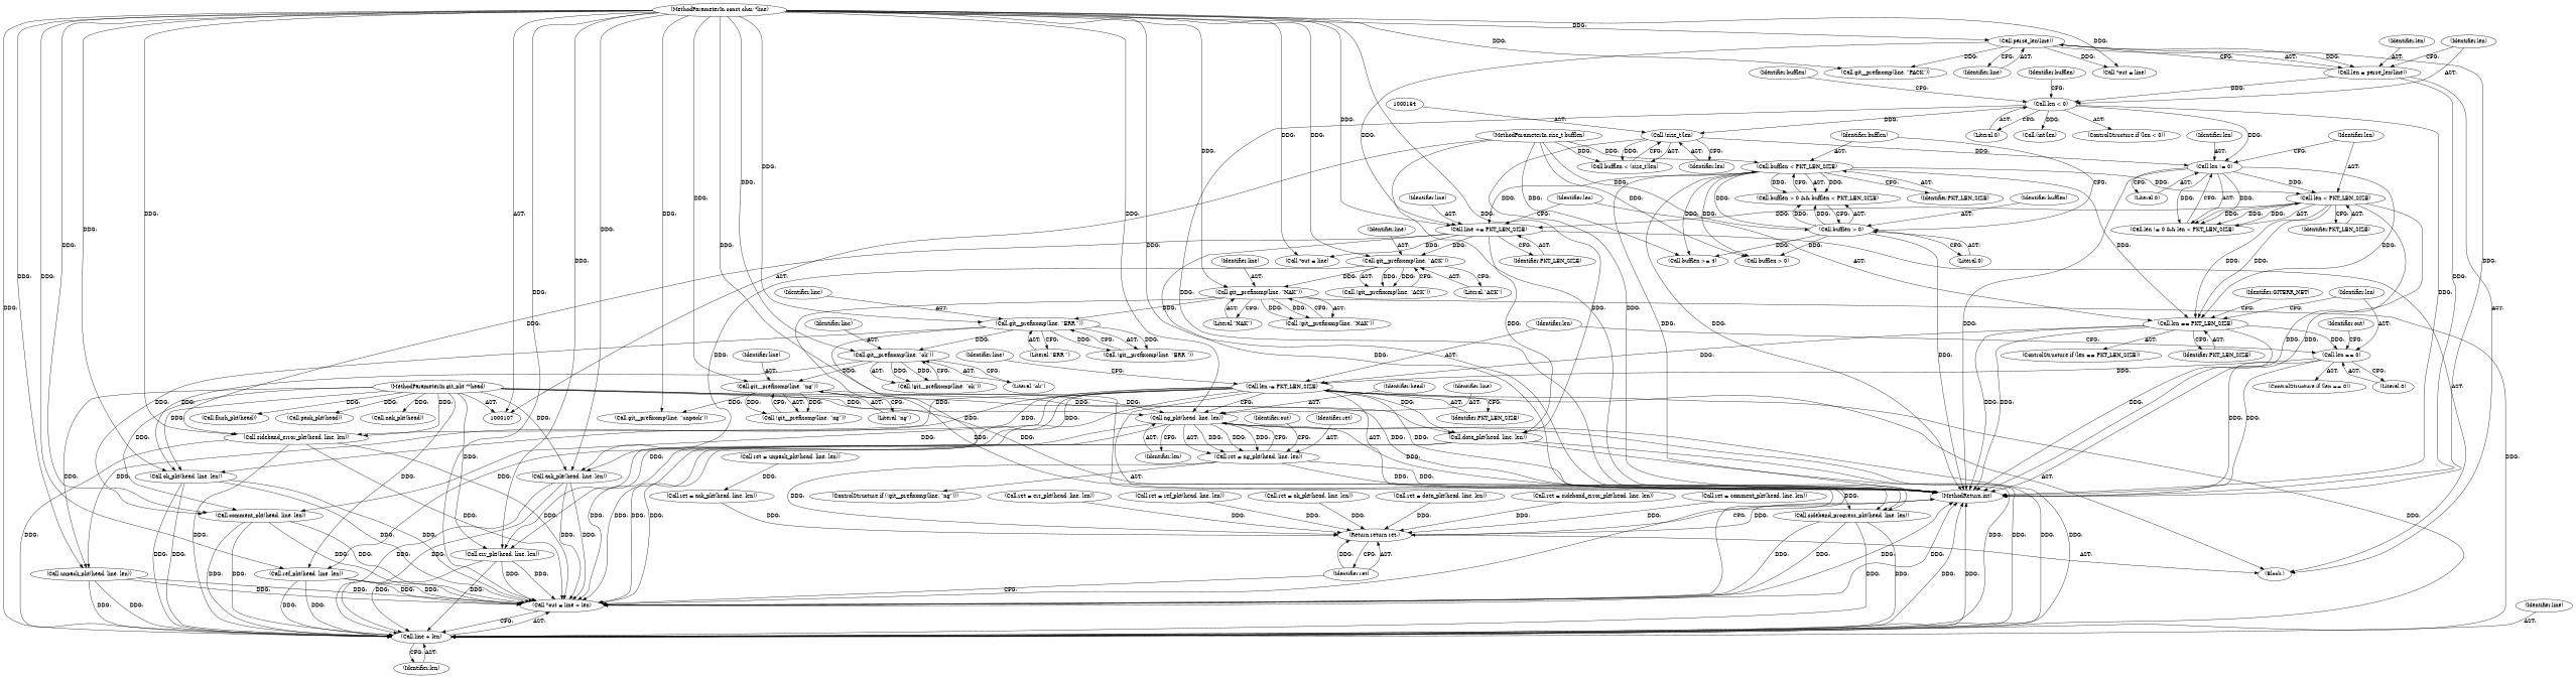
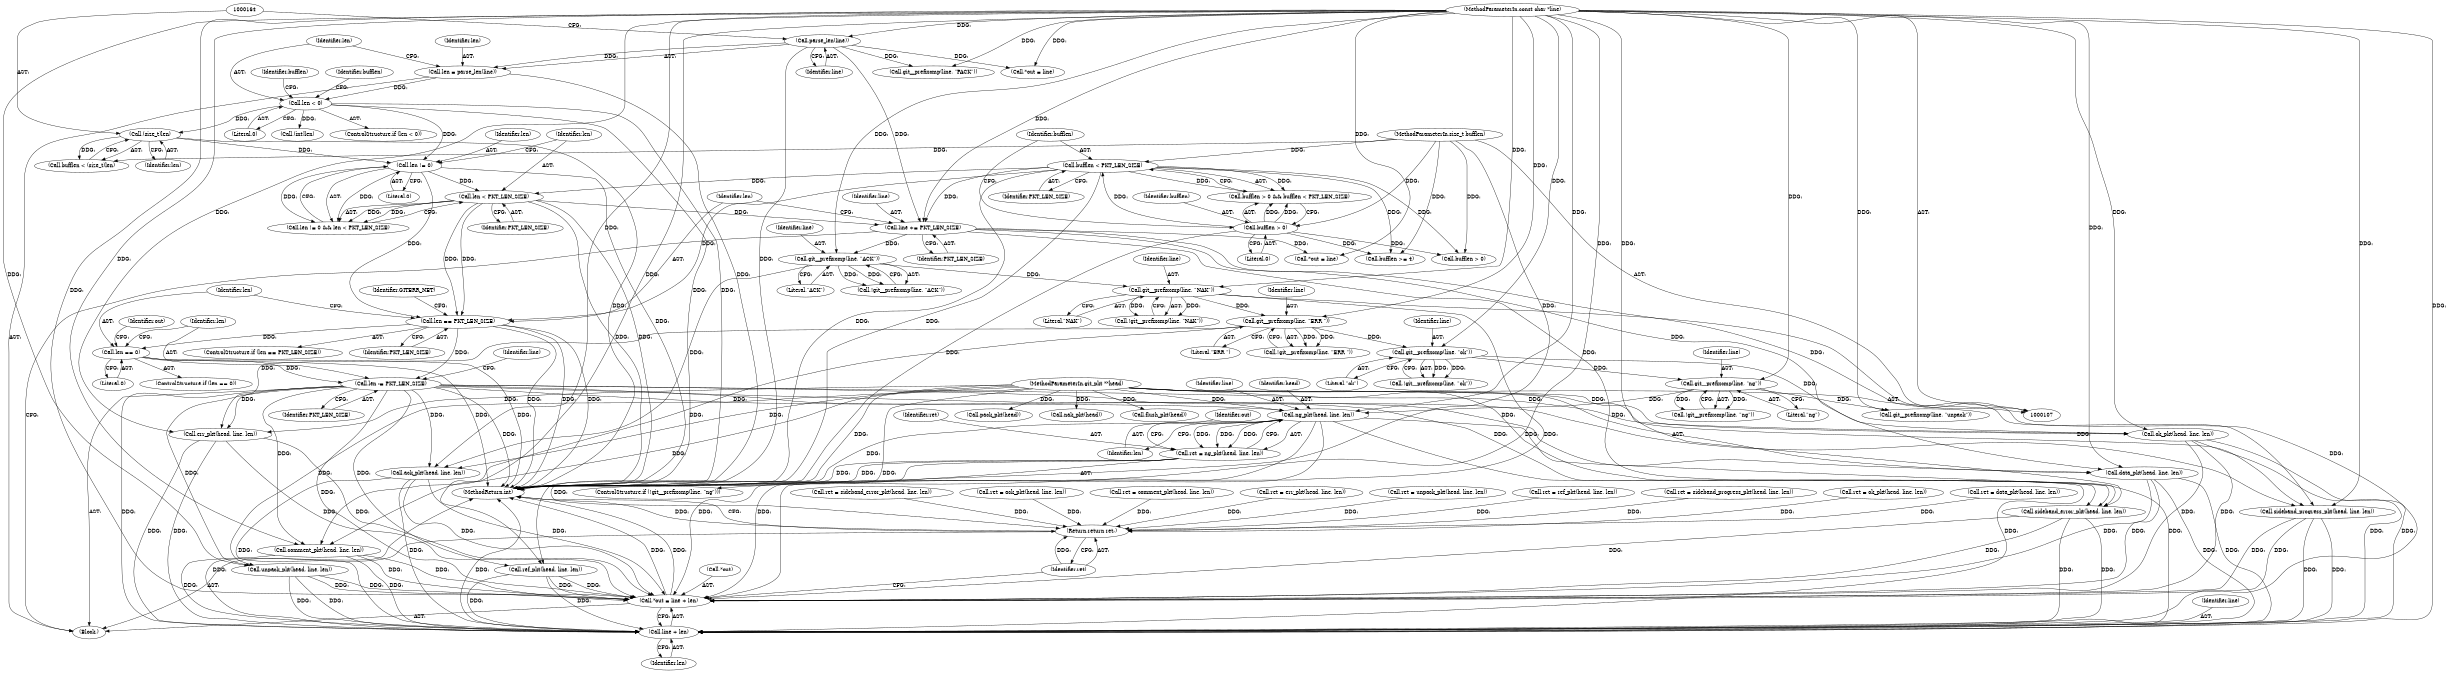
  digraph {
    n1 [label="(Call,ng_pkt(head, line, len))"]
    n2 [label="(Call,ret = ng_pkt(head, line, len))"]
    n3 [label="(Call,*out = line + len)"]
    n4 [label="(Call,line + len)"]
    n5 [label="(MethodReturn,int)"]
    n6 [label="(Identifier,len)"]
    n7 [label="(Return,return ret;)"]
    n8 [label="(ControlStructure,if (!git__prefixcmp(line, \"ng\")))"]
    n9 [label="(Block,)"]
    n10 [label="(Identifier,len)"]
    n11 [label="(MethodParameterIn,git_pkt **head)"]
    n12 [label="(Call,pack_pkt(head))"]
    n13 [label="(Call,ok_pkt(head, line, len))"]
    n14 [label="(Call,data_pkt(head, line, len))"]
    n15 [label="(Call,nak_pkt(head))"]
    n16 [label="(Call,ref_pkt(head, line, len))"]
    n17 [label="(Call,comment_pkt(head, line, len))"]
    n18 [label="(Call,err_pkt(head, line, len))"]
    n19 [label="(Call,sideband_error_pkt(head, line, len))"]
    n20 [label="(Call,flush_pkt(head))"]
    n21 [label="(Call,ack_pkt(head, line, len))"]
    n22 [label="(Call,unpack_pkt(head, line, len))"]
    n23 [label="(Call,sideband_progress_pkt(head, line, len))"]
    1000107
    n25 [label="(Call,git__prefixcmp(line, \"ng\"))"]
    n26 [label="(Literal,\"ng\")"]
    n27 [label="(Call,git__prefixcmp(line, \"unpack\"))"]
    n28 [label="(Call,!git__prefixcmp(line, \"ng\"))"]
    n29 [label="(Call,git__prefixcmp(line, \"ok\"))"]
    n30 [label="(Literal,\"ok\")"]
    n31 [label="(Call,!git__prefixcmp(line, \"ok\"))"]
    n32 [label="(Call,git__prefixcmp(line, \"ERR \"))"]
    n33 [label="(Call,!git__prefixcmp(line, \"ERR \"))"]
    n34 [label="(Literal,\"ERR \")"]
    n35 [label="(Call,git__prefixcmp(line, \"NAK\"))"]
    n36 [label="(Literal,\"NAK\")"]
    n37 [label="(Call,!git__prefixcmp(line, \"NAK\"))"]
    n38 [label="(Call,git__prefixcmp(line, \"ACK\"))"]
    n39 [label="(Literal,\"ACK\")"]
    n40 [label="(Call,!git__prefixcmp(line, \"ACK\"))"]
    n41 [label="(Call,line += PKT_LEN_SIZE)"]
    n42 [label="(Identifier,PKT_LEN_SIZE)"]
    n43 [label="(Call,*out = line)"]
    n44 [label="(Call,bufflen < PKT_LEN_SIZE)"]
    n45 [label="(Call,len < PKT_LEN_SIZE)"]
    n46 [label="(Call,len == PKT_LEN_SIZE)"]
    n47 [label="(Identifier,PKT_LEN_SIZE)"]
    n48 [label="(Call,bufflen >= 4)"]
    n49 [label="(Call,bufflen > 0 && bufflen < PKT_LEN_SIZE)"]
    n50 [label="(Call,bufflen > 0)"]
    n51 [label="(Identifier,PKT_LEN_SIZE)"]
    n52 [label="(Call,len != 0 && len < PKT_LEN_SIZE)"]
    n53 [label="(Call,len -= PKT_LEN_SIZE)"]
    n54 [label="(Call,len == 0)"]
    n55 [label="(ControlStructure,if (len == PKT_LEN_SIZE))"]
    n56 [label="(Identifier,PKT_LEN_SIZE)"]
    n57 [label="(Call,bufflen > 0)"]
    n58 [label="(Literal,0)"]
    n59 [label="(MethodParameterIn,size_t bufflen)"]
    n60 [label="(Call,bufflen < (size_t)len)"]
    n61 [label="(Call,(size_t)len)"]
    n62 [label="(Call,len != 0)"]
    n63 [label="(Literal,0)"]
    n64 [label="(Call,len < 0)"]
    n65 [label="(Literal,0)"]
    n66 [label="(Call,(int)len)"]
    n67 [label="(ControlStructure,if (len < 0))"]
    n68 [label="(Identifier,len)"]
    n69 [label="(Call,len = parse_len(line))"]
    n70 [label="(Call,parse_len(line))"]
    n71 [label="(Call,git__prefixcmp(line, \"PACK\"))"]
    n72 [label="(Identifier,line)"]
    n73 [label="(Call,*out = line)"]
    n74 [label="(MethodParameterIn,const char *line)"]
    n75 [label="(Identifier,PKT_LEN_SIZE)"]
    n76 [label="(ControlStructure,if (len == 0))"]
    n77 [label="(Literal,0)"]
    n78 [label="(Identifier,ret)"]
    n79 [label="(Identifier,bufflen)"]
    n80 [label="(Call,ret = sideband_error_pkt(head, line, len))"]
    n81 [label="(Call,ret = ack_pkt(head, line, len))"]
    n82 [label="(Identifier,len)"]
    n83 [label="(Identifier,head)"]
    n84 [label="(Call,ret = comment_pkt(head, line, len))"]
    n85 [label="(Identifier,line)"]
    n86 [label="(Call,ret = err_pkt(head, line, len))"]
    n87 [label="(Identifier,GITERR_NET)"]
+   n88 [label="(Call,*out)"]
    n89 [label="(Identifier,line)"]
    n90 [label="(Identifier,line)"]
    n91 [label="(Identifier,bufflen)"]
    n92 [label="(Identifier,line)"]
    n93 [label="(Identifier,len)"]
    n94 [label="(Call,ret = unpack_pkt(head, line, len))"]
    n95 [label="(Identifier,out)"]
    n96 [label="(Identifier,len)"]
    n97 [label="(Identifier,out)"]
    n98 [label="(Call,ret = ref_pkt(head, line, len))"]
    n99 [label="(Identifier,line)"]
    n100 [label="(Identifier,len)"]
    n101 [label="(Identifier,line)"]
+   n102 [label="(Call,ret = sideband_progress_pkt(head, line, len))"]
    n103 [label="(Call,ret = ok_pkt(head, line, len))"]
    n104 [label="(Call,ret = data_pkt(head, line, len))"]
    n105 [label="(Identifier,bufflen)"]
    n106 [label="(Identifier,len)"]
    n107 [label="(Identifier,len)"]
    n108 [label="(Identifier,bufflen)"]
    n109 [label="(Identifier,len)"]
    n110 [label="(Identifier,line)"]
    n111 [label="(Identifier,line)"]
    n112 [label="(Identifier,line)"]
    n113 [label="(Identifier,ret)"]
    1000164
    n1 -> n2 [label="AST: "]
    n1 -> n2 [label="DDG: "]
    n1 -> n2 [label="DDG: "]
    n1 -> n2 [label="DDG: "]
    n1 -> n3 [label="DDG: "]
    n1 -> n3 [label="DDG: "]
    n1 -> n4 [label="DDG: "]
    n1 -> n4 [label="DDG: "]
    n1 -> n5 [label="DDG: "]
    n1 -> n6 [label="CFG: "]
    n2 -> n1 [label="CFG: "]
    n2 -> n5 [label="DDG: "]
    n2 -> n5 [label="DDG: "]
    n2 -> n7 [label="DDG: "]
    n2 -> n8 [label="AST: "]
    n3 -> n4 [label="CFG: "]
    n3 -> n5 [label="DDG: "]
    n3 -> n5 [label="DDG: "]
+   n3 -> n9 [label="AST: "]
    n4 -> n3 [label="AST: "]
    n4 -> n5 [label="DDG: "]
    n4 -> n5 [label="DDG: "]
    n4 -> n10 [label="CFG: "]
    n5 -> n7 [label="CFG: "]
    n6 -> n1 [label="AST: "]
    n7 -> n5 [label="DDG: "]
    n7 -> n9 [label="AST: "]
    n7 -> n78 [label="CFG: "]
    n10 -> n4 [label="AST: "]
    n11 -> n1 [label="DDG: "]
    n11 -> n5 [label="DDG: "]
    n11 -> n12 [label="DDG: "]
    n11 -> n13 [label="DDG: "]
    n11 -> n14 [label="DDG: "]
    n11 -> n15 [label="DDG: "]
    n11 -> n16 [label="DDG: "]
    n11 -> n17 [label="DDG: "]
    n11 -> n18 [label="DDG: "]
    n11 -> n19 [label="DDG: "]
    n11 -> n20 [label="DDG: "]
    n11 -> n21 [label="DDG: "]
    n11 -> n22 [label="DDG: "]
    n11 -> n23 [label="DDG: "]
    n11 -> 1000107 [label="AST: "]
    n13 -> n3 [label="DDG: "]
    n13 -> n3 [label="DDG: "]
    n13 -> n4 [label="DDG: "]
    n13 -> n4 [label="DDG: "]
    n14 -> n3 [label="DDG: "]
    n14 -> n3 [label="DDG: "]
    n14 -> n4 [label="DDG: "]
    n14 -> n4 [label="DDG: "]
    n16 -> n3 [label="DDG: "]
    n16 -> n3 [label="DDG: "]
    n16 -> n4 [label="DDG: "]
    n16 -> n4 [label="DDG: "]
    n17 -> n3 [label="DDG: "]
    n17 -> n3 [label="DDG: "]
    n17 -> n4 [label="DDG: "]
    n17 -> n4 [label="DDG: "]
    n18 -> n3 [label="DDG: "]
    n18 -> n3 [label="DDG: "]
    n18 -> n4 [label="DDG: "]
    n18 -> n4 [label="DDG: "]
    n19 -> n3 [label="DDG: "]
    n19 -> n3 [label="DDG: "]
    n19 -> n4 [label="DDG: "]
    n19 -> n4 [label="DDG: "]
    n21 -> n3 [label="DDG: "]
    n21 -> n3 [label="DDG: "]
    n21 -> n4 [label="DDG: "]
    n21 -> n4 [label="DDG: "]
    n22 -> n3 [label="DDG: "]
    n22 -> n3 [label="DDG: "]
    n22 -> n4 [label="DDG: "]
    n22 -> n4 [label="DDG: "]
    n23 -> n3 [label="DDG: "]
    n23 -> n3 [label="DDG: "]
    n23 -> n4 [label="DDG: "]
    n23 -> n4 [label="DDG: "]
    n25 -> n1 [label="DDG: "]
    n25 -> n26 [label="CFG: "]
    n25 -> n27 [label="DDG: "]
    n25 -> n28 [label="AST: "]
    n25 -> n28 [label="DDG: "]
    n25 -> n28 [label="DDG: "]
    n26 -> n25 [label="AST: "]
    n28 -> n25 [label="CFG: "]
    n29 -> n13 [label="DDG: "]
    n29 -> n25 [label="DDG: "]
    n29 -> n30 [label="CFG: "]
    n29 -> n31 [label="AST: "]
    n29 -> n31 [label="DDG: "]
    n29 -> n31 [label="DDG: "]
    n30 -> n29 [label="AST: "]
    n31 -> n29 [label="CFG: "]
    n32 -> n17 [label="DDG: "]
    n32 -> n18 [label="DDG: "]
    n32 -> n29 [label="DDG: "]
    n32 -> n33 [label="AST: "]
    n32 -> n33 [label="DDG: "]
    n32 -> n33 [label="DDG: "]
    n32 -> n34 [label="CFG: "]
    n33 -> n32 [label="CFG: "]
    n34 -> n32 [label="AST: "]
    n35 -> n3 [label="DDG: "]
    n35 -> n4 [label="DDG: "]
    n35 -> n32 [label="DDG: "]
    n35 -> n36 [label="CFG: "]
    n35 -> n37 [label="AST: "]
    n35 -> n37 [label="DDG: "]
    n35 -> n37 [label="DDG: "]
    n36 -> n35 [label="AST: "]
    n37 -> n35 [label="CFG: "]
    n38 -> n21 [label="DDG: "]
    n38 -> n35 [label="DDG: "]
    n38 -> n39 [label="CFG: "]
    n38 -> n40 [label="AST: "]
    n38 -> n40 [label="DDG: "]
    n38 -> n40 [label="DDG: "]
    n39 -> n38 [label="AST: "]
    n40 -> n38 [label="CFG: "]
-   n41 -> n9 [label="AST: "]
+   n41 -> n9 [label="CFG: "]
    n41 -> n14 [label="DDG: "]
    n41 -> n19 [label="DDG: "]
    n41 -> n23 [label="DDG: "]
    n41 -> n38 [label="DDG: "]
    n41 -> n42 [label="CFG: "]
    n41 -> n43 [label="DDG: "]
    n42 -> n41 [label="AST: "]
    n44 -> n5 [label="DDG: "]
    n44 -> n5 [label="DDG: "]
    n44 -> n41 [label="DDG: "]
    n44 -> n45 [label="DDG: "]
    n44 -> n46 [label="DDG: "]
    n44 -> n47 [label="CFG: "]
    n44 -> n48 [label="DDG: "]
    n44 -> n49 [label="AST: "]
    n44 -> n49 [label="DDG: "]
    n44 -> n49 [label="DDG: "]
    n44 -> n50 [label="DDG: "]
    n45 -> n5 [label="DDG: "]
    n45 -> n5 [label="DDG: "]
    n45 -> n41 [label="DDG: "]
    n45 -> n46 [label="DDG: "]
    n45 -> n46 [label="DDG: "]
    n45 -> n51 [label="CFG: "]
    n45 -> n52 [label="AST: "]
    n45 -> n52 [label="DDG: "]
    n45 -> n52 [label="DDG: "]
    n46 -> n5 [label="DDG: "]
    n46 -> n5 [label="DDG: "]
    n46 -> n5 [label="DDG: "]
    n46 -> n53 [label="DDG: "]
    n46 -> n54 [label="DDG: "]
    n46 -> n55 [label="AST: "]
    n46 -> n56 [label="CFG: "]
    n47 -> n44 [label="AST: "]
    n49 -> n44 [label="CFG: "]
    n49 -> n57 [label="CFG: "]
    n51 -> n45 [label="AST: "]
-   n52 -> n45 [label="DDG: "]
+   n52 -> n45 [label="CFG: "]
    n52 -> n62 [label="CFG: "]
-   n53 -> n1 [label="CFG: "]
+   n53 -> n1 [label="DDG: "]
    n53 -> n3 [label="DDG: "]
    n53 -> n4 [label="DDG: "]
    n53 -> n5 [label="DDG: "]
    n53 -> n9 [label="AST: "]
    n53 -> n13 [label="DDG: "]
    n53 -> n14 [label="DDG: "]
    n53 -> n16 [label="DDG: "]
    n53 -> n17 [label="DDG: "]
    n53 -> n18 [label="DDG: "]
    n53 -> n19 [label="DDG: "]
    n53 -> n21 [label="DDG: "]
    n53 -> n22 [label="DDG: "]
    n53 -> n23 [label="AST: "]
    n53 -> n75 [label="CFG: "]
    n54 -> n5 [label="DDG: "]
    n54 -> n5 [label="DDG: "]
    n54 -> n53 [label="DDG: "]
    n54 -> n76 [label="AST: "]
    n54 -> n77 [label="CFG: "]
    n56 -> n46 [label="AST: "]
    n57 -> n5 [label="DDG: "]
    n57 -> n44 [label="DDG: "]
    n57 -> n48 [label="DDG: "]
    n57 -> n49 [label="AST: "]
    n57 -> n49 [label="DDG: "]
    n57 -> n49 [label="DDG: "]
    n57 -> n50 [label="DDG: "]
    n57 -> n58 [label="CFG: "]
    n58 -> n57 [label="AST: "]
    n59 -> n5 [label="DDG: "]
    n59 -> 1000107 [label="AST: "]
    n59 -> n44 [label="DDG: "]
    n59 -> n48 [label="DDG: "]
    n59 -> n50 [label="DDG: "]
    n59 -> n57 [label="DDG: "]
    n59 -> n60 [label="DDG: "]
    n60 -> n61 [label="CFG: "]
    n61 -> n5 [label="DDG: "]
    n61 -> n60 [label="AST: "]
    n61 -> n60 [label="DDG: "]
    n61 -> n62 [label="DDG: "]
    n61 -> n68 [label="CFG: "]
    n62 -> n5 [label="DDG: "]
    n62 -> n45 [label="DDG: "]
    n62 -> n46 [label="DDG: "]
    n62 -> n52 [label="AST: "]
    n62 -> n52 [label="DDG: "]
    n62 -> n52 [label="DDG: "]
    n62 -> n63 [label="CFG: "]
    n63 -> n62 [label="AST: "]
    n64 -> n5 [label="DDG: "]
    n64 -> n5 [label="DDG: "]
    n64 -> n61 [label="DDG: "]
    n64 -> n62 [label="DDG: "]
    n64 -> n65 [label="CFG: "]
    n64 -> n66 [label="DDG: "]
    n64 -> n67 [label="AST: "]
    n65 -> n64 [label="AST: "]
    n68 -> n61 [label="AST: "]
    n69 -> n5 [label="DDG: "]
    n69 -> n9 [label="AST: "]
    n69 -> n64 [label="DDG: "]
-   n69 -> n70 [label="CFG: "]
+   1000164 -> n70 [label="CFG: "]
    n70 -> n5 [label="DDG: "]
    n70 -> n41 [label="DDG: "]
    n70 -> n69 [label="AST: "]
    n70 -> n69 [label="DDG: "]
    n70 -> n71 [label="DDG: "]
    n70 -> n72 [label="CFG: "]
    n70 -> n73 [label="DDG: "]
    n72 -> n70 [label="AST: "]
    n74 -> n1 [label="DDG: "]
    n74 -> n3 [label="DDG: "]
    n74 -> n4 [label="DDG: "]
    n74 -> n5 [label="DDG: "]
    n74 -> n13 [label="DDG: "]
    n74 -> n14 [label="DDG: "]
    n74 -> n16 [label="DDG: "]
    n74 -> n17 [label="DDG: "]
    n74 -> n18 [label="DDG: "]
    n74 -> n19 [label="DDG: "]
    n74 -> n21 [label="DDG: "]
    n74 -> n22 [label="DDG: "]
    n74 -> n23 [label="DDG: "]
    n74 -> 1000107 [label="AST: "]
    n74 -> n25 [label="DDG: "]
    n74 -> n27 [label="DDG: "]
    n74 -> n29 [label="DDG: "]
    n74 -> n32 [label="DDG: "]
    n74 -> n35 [label="DDG: "]
    n74 -> n38 [label="DDG: "]
    n74 -> n41 [label="DDG: "]
    n74 -> n43 [label="DDG: "]
    n74 -> n70 [label="DDG: "]
    n74 -> n71 [label="DDG: "]
    n74 -> n73 [label="DDG: "]
    n75 -> n53 [label="AST: "]
    n77 -> n54 [label="AST: "]
    n78 -> n3 [label="CFG: "]
    n78 -> n7 [label="AST: "]
    n78 -> n7 [label="DDG: "]
    n79 -> n64 [label="CFG: "]
    n80 -> n7 [label="DDG: "]
    n81 -> n7 [label="DDG: "]
    n82 -> n41 [label="CFG: "]
    n82 -> n46 [label="AST: "]
    n83 -> n1 [label="AST: "]
    n84 -> n7 [label="DDG: "]
    n85 -> n53 [label="CFG: "]
    n86 -> n7 [label="DDG: "]
    n87 -> n46 [label="CFG: "]
+   n88 -> n3 [label="AST: "]
    n89 -> n4 [label="AST: "]
    n90 -> n1 [label="AST: "]
    n91 -> n44 [label="AST: "]
    n91 -> n57 [label="CFG: "]
    n92 -> n32 [label="AST: "]
    n93 -> n64 [label="AST: "]
    n93 -> n69 [label="CFG: "]
-   n94 -> n81 [label="DDG: "]
+   n94 -> n7 [label="DDG: "]
    n95 -> n54 [label="CFG: "]
    n96 -> n69 [label="AST: "]
    n97 -> n2 [label="CFG: "]
    n98 -> n7 [label="DDG: "]
    n99 -> n25 [label="AST: "]
    n100 -> n53 [label="AST: "]
    n100 -> n54 [label="CFG: "]
    n101 -> n38 [label="AST: "]
+   n102 -> n7 [label="DDG: "]
    n103 -> n7 [label="DDG: "]
    n104 -> n7 [label="DDG: "]
    n105 -> n57 [label="AST: "]
    n106 -> n45 [label="AST: "]
    n106 -> n62 [label="CFG: "]
    n107 -> n62 [label="AST: "]
    n108 -> n64 [label="CFG: "]
    n109 -> n46 [label="CFG: "]
    n109 -> n54 [label="AST: "]
    n110 -> n35 [label="AST: "]
    n111 -> n41 [label="AST: "]
    n112 -> n29 [label="AST: "]
    n113 -> n2 [label="AST: "]
    1000164 -> n61 [label="AST: "]
  }
